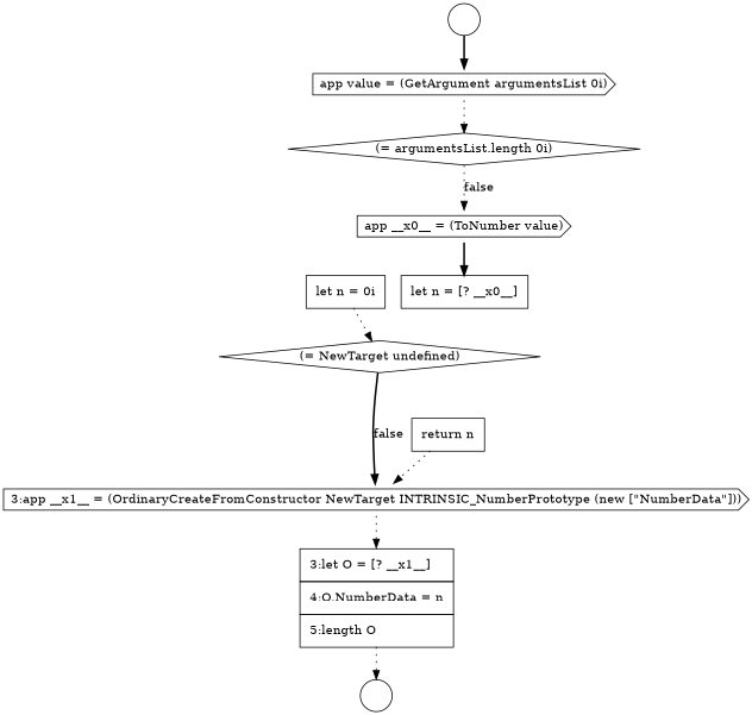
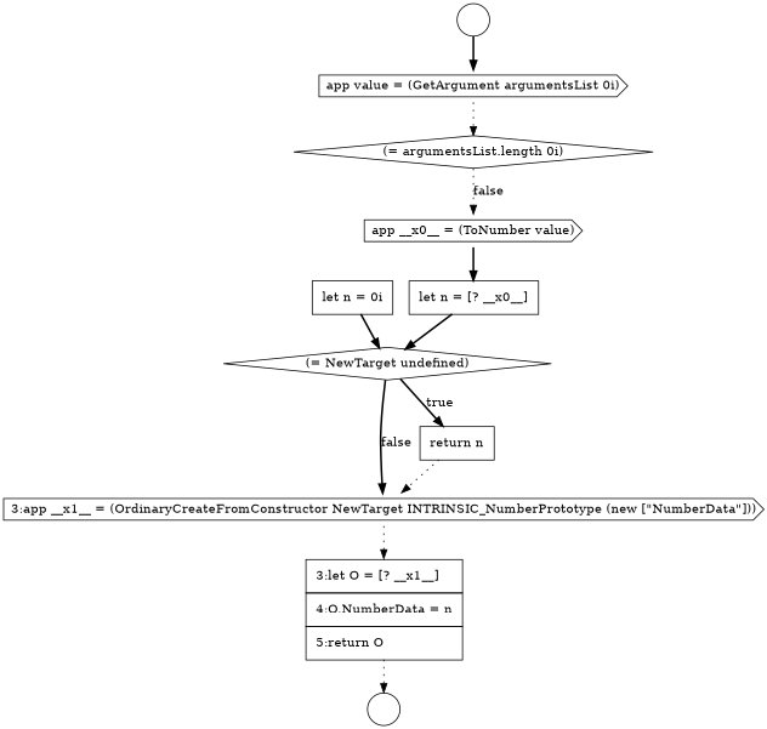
  digraph {
    node [color=black fillcolor=white shape=none style=filled]
    edge [color=black style=dotted]
    n1 [label=<<font color="black">3:app __x1__ = (OrdinaryCreateFromConstructor NewTarget INTRINSIC_NumberPrototype (new [&quot;NumberData&quot;]))</font>> shape=cds]
-   n2 [label=<<font color="black">     <table border="0" cellborder="1" cellspacing="0" cellpadding="10">       <tr><td align="left">3:let O = [? __x1__]</td></tr>       <tr><td align="left">4:O.NumberData = n</td></tr>       <tr><td align="left">5:length O</td></tr>     </table>   </font>> margin=0]
+   n2 [label=<<font color="black">     <table border="0" cellborder="1" cellspacing="0" cellpadding="10">       <tr><td align="left">3:let O = [? __x1__]</td></tr>       <tr><td align="left">4:O.NumberData = n</td></tr>       <tr><td align="left">5:return O</td></tr>     </table>   </font>> margin=0]
    n3 [label=" " shape=circle]
    n4 [label=<<font color="black">(= argumentsList.length 0i)</font>> shape=diamond]
    n5 [label=<<font color="black">app __x0__ = (ToNumber value)</font>> shape=cds]
    n6 [label=<<font color="black">     <table border="0" cellborder="1" cellspacing="0" cellpadding="10">       <tr><td align="left">let n = 0i</td></tr>     </table>   </font>> margin=0]
    n7 [label=<<font color="black">(= NewTarget undefined)</font>> shape=diamond]
    n8 [label=<<font color="black">     <table border="0" cellborder="1" cellspacing="0" cellpadding="10">       <tr><td align="left">let n = [? __x0__]</td></tr>     </table>   </font>> margin=0]
    n9 [label=<<font color="black">     <table border="0" cellborder="1" cellspacing="0" cellpadding="10">       <tr><td align="left">return n</td></tr>     </table>   </font>> margin=0]
    n10 [label=" " shape=circle]
    n11 [label=<<font color="black">app value = (GetArgument argumentsList 0i)</font>> shape=cds]
    n1 -> n2
    n2 -> n3
    n4 -> n5 [label=<<font color="black">false</font>>]
    n5 -> n8 [style=bold]
-   n6 -> n7
+   n6 -> n7 [style=bold]
    n7 -> n1 [label=<<font color="black">false</font>> style=bold]
+   n7 -> n9 [label=<<font color="black">true</font>> style=bold]
+   n8 -> n7 [style=bold]
    n9 -> n1
    n10 -> n11 [style=bold]
    n11 -> n4
  }
